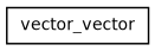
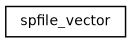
  digraph {
    rankdir=LR
-   n1 [color=black fillcolor=white fontname=Helvetica fontsize=10 height=0.2 label=vector_vector shape=record style=filled width=0.4]
+   n1 [color=black fillcolor=white fontname=Helvetica fontsize=10 height=0.2 label=spfile_vector shape=record style=filled width=0.4]
  }
